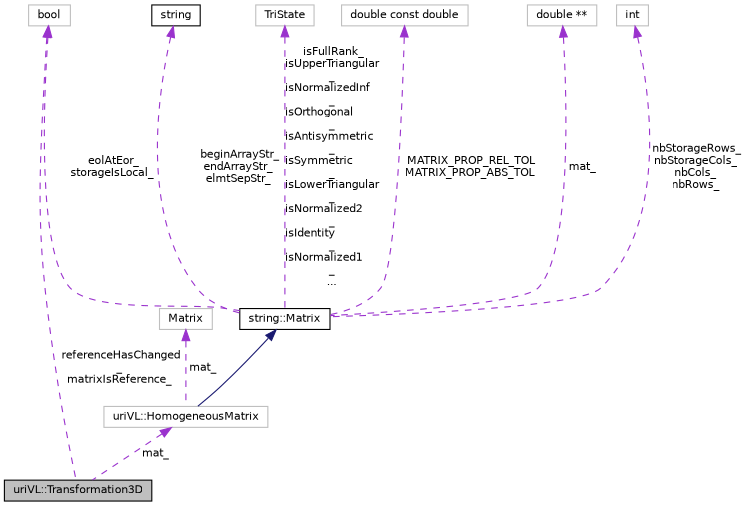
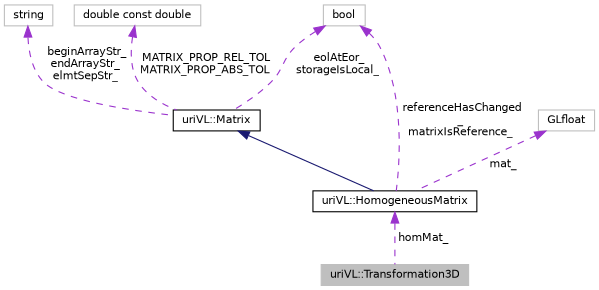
  digraph {
    node [color=grey75 fillcolor=white fontname=Helvetica fontsize=10 shape=record style=filled]
    edge [color=darkorchid3 dir=back fontname=Helvetica fontsize=10 labelfontname=Helvetica labelfontsize=10 style=dashed]
-   n1 [color=black fillcolor=grey75 fontcolor=black height=0.2 label="uriVL::Transformation3D" width=0.4]
-   n2 [height=0.2 label="uriVL::HomogeneousMatrix" width=0.4]
-   n3 [color=black height=0.2 label="string::Matrix" width=0.4]
-   n4 [height=0.2 label=int width=0.4]
-   n5 [color=black height=0.2 label=string width=0.4]
+   n1 [fillcolor=grey75 fontcolor=black height=0.2 label="uriVL::Transformation3D" width=0.4]
+   n2 [color=black height=0.2 label="uriVL::HomogeneousMatrix" width=0.4]
+   n3 [color=black height=0.2 label="uriVL::Matrix" width=0.4]
+   n5 [height=0.2 label=string width=0.4]
    n6 [height=0.2 label=bool width=0.4]
-   n7 [height=0.2 label=TriState width=0.4]
    n8 [height=0.2 label="double const double" width=0.4]
-   n9 [height=0.2 label="double **" width=0.4]
-   n10 [height=0.2 label=Matrix width=0.4]
-   n2 -> n1 [label=" mat_"]
+   n10 [height=0.2 label=GLfloat width=0.4]
+   n2 -> n1 [label=" homMat_"]
    n3 -> n2 [color=midnightblue style=solid]
-   n4 -> n3 [label=" nbStorageRows_\nnbStorageCols_\nnbCols_\nnbRows_"]
    n5 -> n3 [label=" beginArrayStr_\nendArrayStr_\nelmtSepStr_"]
-   n6 -> n1 [label=" referenceHasChanged\l_\nmatrixIsReference_"]
+   n6 -> n2 [label=" referenceHasChanged\l_\nmatrixIsReference_"]
    n6 -> n3 [label=" eolAtEor_\nstorageIsLocal_"]
-   n7 -> n3 [label=" isFullRank_\nisUpperTriangular\l_\nisNormalizedInf\l_\nisOrthogonal\l_\nisAntisymmetric\l_\nisSymmetric\l_\nisLowerTriangular\l_\nisNormalized2\l_\nisIdentity\l_\nisNormalized1\l_\n..."]
    n8 -> n3 [label=" MATRIX_PROP_REL_TOL\nMATRIX_PROP_ABS_TOL"]
-   n9 -> n3 [label=" mat_"]
    n10 -> n2 [label=" mat_"]
  }
